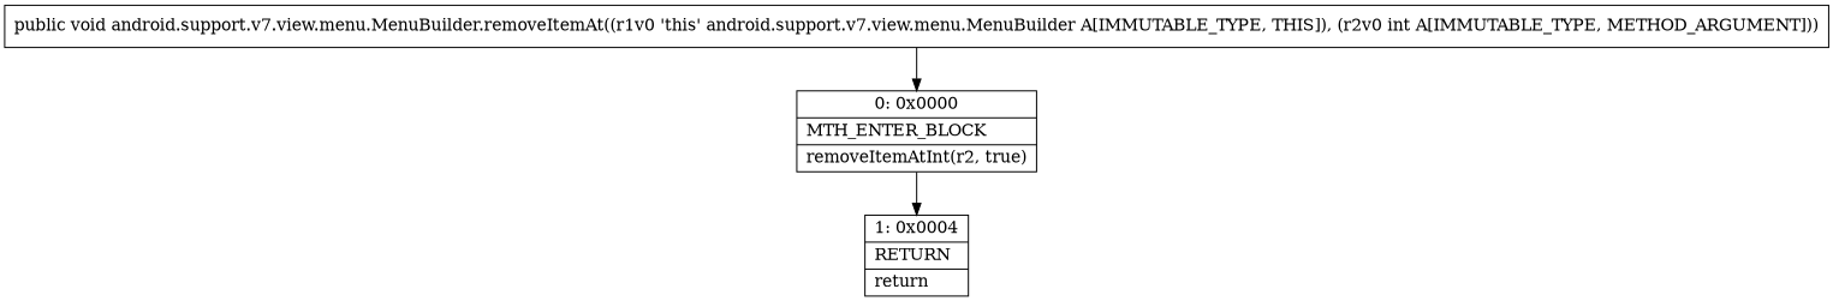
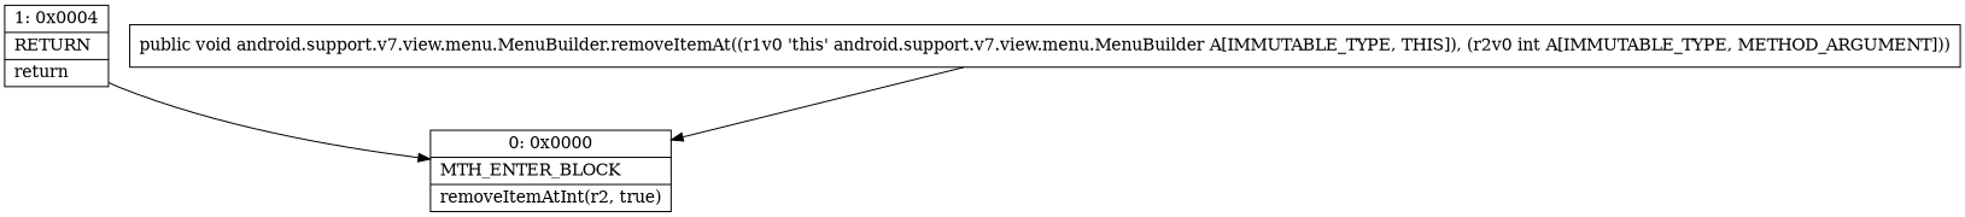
  digraph {
    node [shape=record]
    n1 [label="{0\:\ 0x0000|MTH_ENTER_BLOCK\l|removeItemAtInt(r2, true)\l}"]
    n2 [label="{1\:\ 0x0004|RETURN\l|return\l}"]
    n3 [label="{public void android.support.v7.view.menu.MenuBuilder.removeItemAt((r1v0 'this' android.support.v7.view.menu.MenuBuilder A[IMMUTABLE_TYPE, THIS]), (r2v0 int A[IMMUTABLE_TYPE, METHOD_ARGUMENT])) }"]
-   n1 -> n2
+   n2 -> n1
    n3 -> n1
  }
